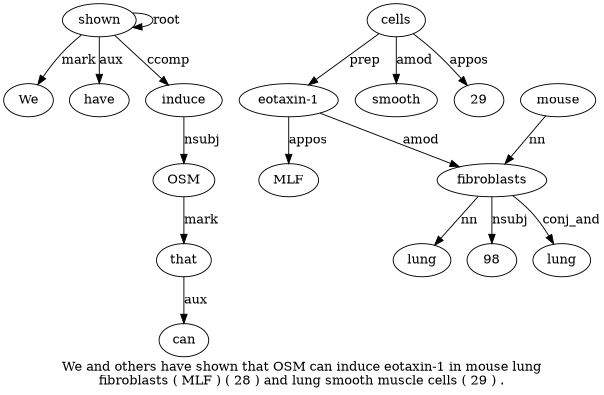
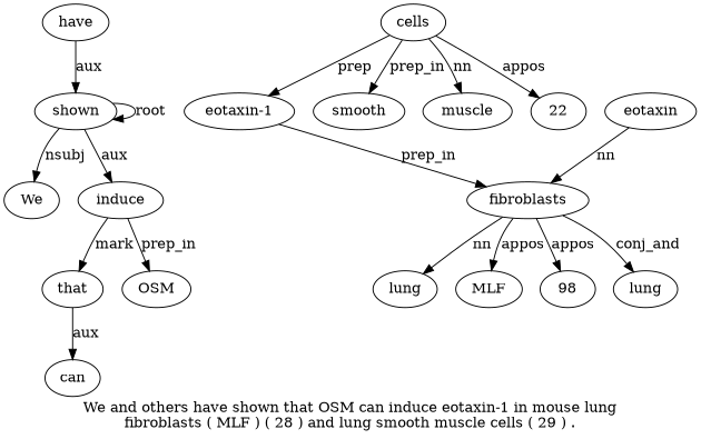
  digraph {
    label="We and others have shown that OSM can induce eotaxin-1 in mouse lung\nfibroblasts ( MLF ) ( 28 ) and lung smooth muscle cells ( 29 ) ."
    node [fillcolor=white style=filled]
    n1 [label=shown]
    n2 [label=We]
    n3 [label=have]
    n4 [label=induce]
    n5 [label=that]
    n6 [label=OSM]
    n7 [label=can]
    n8 [label=cells]
    n9 [label="eotaxin-1"]
    n10 [label=smooth]
-   n12 [label=29]
+   n11 [label=muscle]
+   n12 [label=22]
    n13 [label=fibroblasts]
    n14 [label=lung]
    n15 [label=MLF]
    n16 [label=98]
    n17 [label=lung]
-   n18 [label=mouse]
+   n18 [label=eotaxin]
    n1 -> n1 [label=root]
-   n1 -> n2 [label=mark]
-   n1 -> n3 [label=aux]
-   n1 -> n4 [label=ccomp]
-   n6 -> n5 [label=mark]
-   n4 -> n6 [label=nsubj]
+   n1 -> n2 [label=nsubj]
+   n3 -> n1 [label=aux]
+   n1 -> n4 [label=aux]
+   n4 -> n5 [label=mark]
+   n4 -> n6 [label=prep_in]
    n5 -> n7 [label=aux]
    n8 -> n9 [label=prep]
-   n8 -> n10 [label=amod]
+   n8 -> n10 [label=prep_in]
+   n8 -> n11 [label=nn]
    n8 -> n12 [label=appos]
-   n9 -> n13 [label=amod]
+   n9 -> n13 [label=prep_in]
    n13 -> n14 [label=nn]
-   n9 -> n15 [label=appos]
-   n13 -> n16 [label=nsubj]
+   n13 -> n15 [label=appos]
+   n13 -> n16 [label=appos]
    n13 -> n17 [label=conj_and]
    n18 -> n13 [label=nn]
  }
